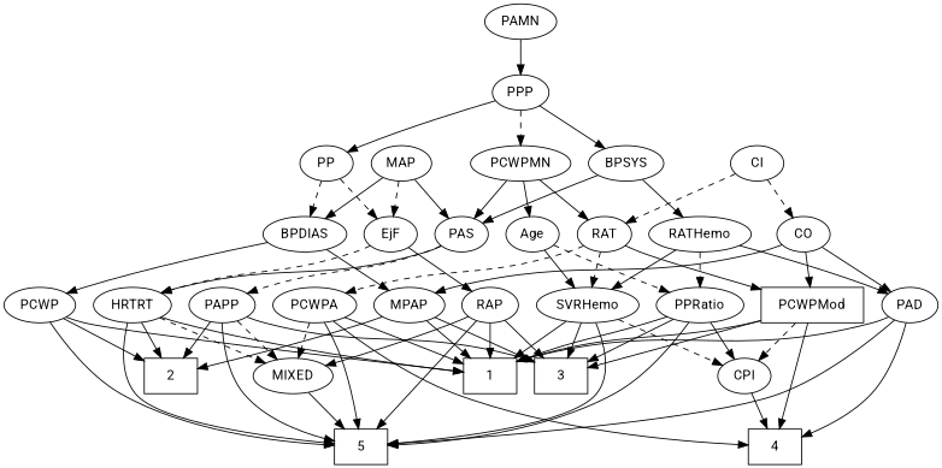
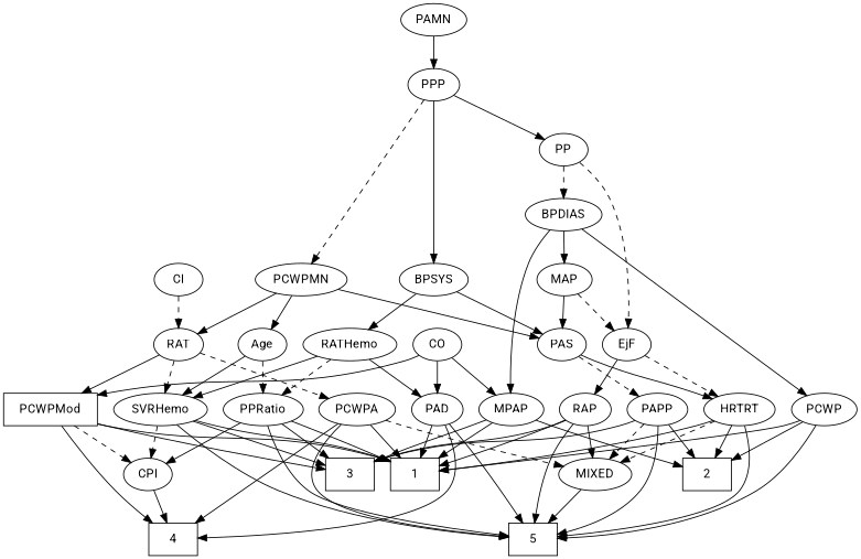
  strict digraph {
    fontname=Roboto
    node [fontname=Roboto]
    edge [fontname=Roboto style=solid]
    1 [height=0.5 shape=box width=0.75]
    2 [height=0.5 shape=box width=0.75]
    3 [height=0.5 shape=box width=0.75]
    4 [height=0.5 shape=box width=0.75]
    5 [height=0.5 shape=box width=0.75]
    Age [height=0.5 width=0.75]
    SVRHemo [height=0.5 width=1.3902]
    PPRatio [height=0.5 width=1.1013]
    CPI [height=0.5 width=0.75]
    EjF [height=0.5 width=0.75]
    RAP [height=0.5 width=0.77632]
    HRTRT [height=0.5 width=1.1013]
    MIXED [height=0.5 width=1.1193]
    MPAP [height=0.5 width=0.97491]
    BPSYS [height=0.5 width=1.0471]
    PAS [height=0.5 width=0.75]
    RATHemo [height=0.5 width=1.3721]
    PAPP [height=0.5 width=0.88464]
    PAD [height=0.5 width=0.79437]
    CO [height=0.5 width=0.75]
    PCWPMod [height=0.5 shape=box width=1.4443]
    PAMN [height=0.5 width=1.011]
    PPP [height=0.5 width=0.75]
    PCWPMN [height=0.5 width=1.3902]
    PP [height=0.5 width=0.75]
    MAP [height=0.5 width=0.84854]
    BPDIAS [height=0.5 width=1.1735]
    CI [height=0.5 width=0.75]
    RAT [height=0.5 width=0.75827]
    PCWPA [height=0.5 width=1.1555]
    PCWP [height=0.5 width=0.97491]
    Age -> SVRHemo
    Age -> PPRatio [style=dashed]
    SVRHemo -> 1
    SVRHemo -> 3
    SVRHemo -> 5
    SVRHemo -> CPI [style=dashed]
    PPRatio -> 1
    PPRatio -> 3
    PPRatio -> 5
    PPRatio -> CPI
    CPI -> 4
    EjF -> RAP
    EjF -> HRTRT [style=dashed]
    RAP -> 1
    RAP -> 3
    RAP -> 5
    RAP -> MIXED
    HRTRT -> 1
    HRTRT -> 2
    HRTRT -> 5
    HRTRT -> MIXED [style=dashed]
    MIXED -> 5
    MPAP -> 1
    MPAP -> 2
    MPAP -> 3
    BPSYS -> PAS
    BPSYS -> RATHemo
    PAS -> HRTRT
    PAS -> PAPP [style=dashed]
    RATHemo -> SVRHemo
    RATHemo -> PPRatio [style=dashed]
    RATHemo -> PAD
    PAPP -> 2
    PAPP -> 3
    PAPP -> 5
    PAPP -> MIXED [style=dashed]
    PAD -> 1
    PAD -> 4
    PAD -> 5
    CO -> MPAP
    CO -> PAD
    CO -> PCWPMod
    PCWPMod -> 1
    PCWPMod -> 3
    PCWPMod -> 4
    PCWPMod -> CPI [style=dashed]
    PAMN -> PPP
    PPP -> BPSYS
    PPP -> PCWPMN [style=dashed]
    PPP -> PP
    PCWPMN -> Age
    PCWPMN -> PAS
    PCWPMN -> RAT
    PP -> EjF [style=dashed]
    PP -> BPDIAS [style=dashed]
    MAP -> EjF [style=dashed]
    MAP -> PAS
-   MAP -> BPDIAS
+   BPDIAS -> MAP
    BPDIAS -> MPAP
    BPDIAS -> PCWP
-   CI -> CO [style=dashed]
    CI -> RAT [style=dashed]
    RAT -> SVRHemo [style=dashed]
    RAT -> PCWPMod
    RAT -> PCWPA [style=dashed]
    PCWPA -> 1
    PCWPA -> 4
    PCWPA -> 5
    PCWPA -> MIXED [style=dashed]
    PCWP -> 1
    PCWP -> 2
    PCWP -> 5
  }
